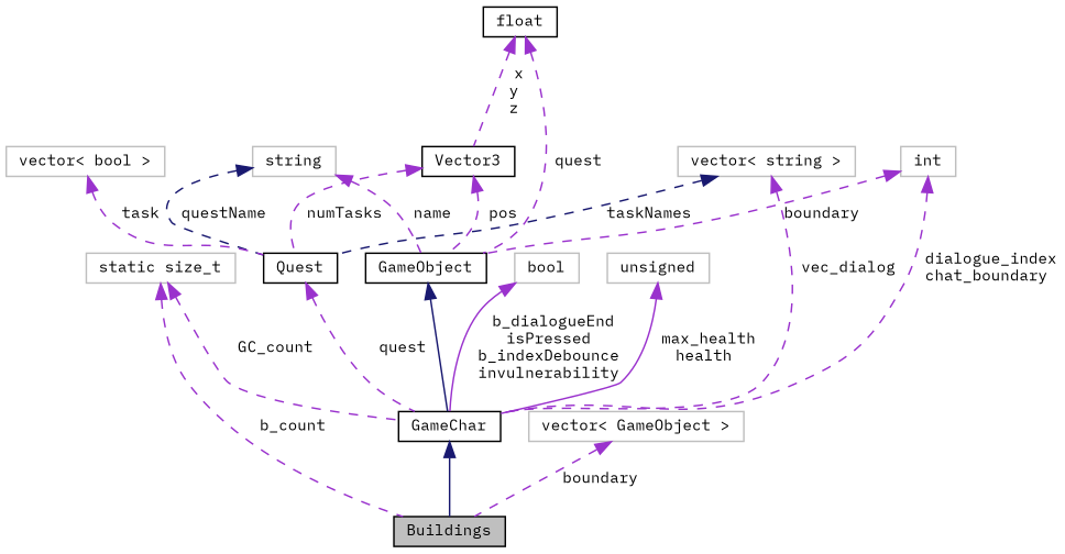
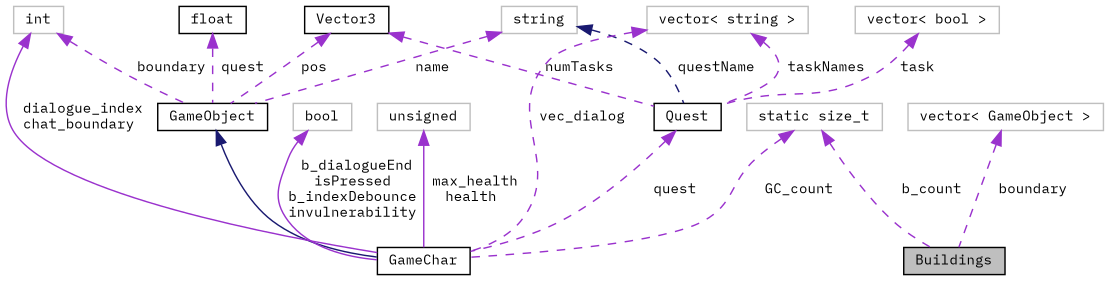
  digraph {
    fontname="IBM Plex Mono"
    node [color=grey75 fontname="IBM Plex Mono" fontsize=10 shape=record]
    edge [color=darkorchid3 dir=back fontname="IBM Plex Mono" fontsize=10 labelfontname=Helvetica labelfontsize=10 style=dashed]
    n1 [color=black fillcolor=grey75 fontcolor=black height=0.2 label=Buildings style=filled width=0.4]
    n2 [color=black height=0.2 label=GameChar width=0.4]
    n3 [color=black height=0.2 label=GameObject width=0.4]
    n4 [color=black height=0.2 label=float width=0.4]
    n5 [color=black height=0.2 label=Vector3 width=0.4]
    n6 [color=black height=0.2 label=Quest width=0.4]
    n7 [height=0.2 label=int width=0.4]
    n8 [height=0.2 label=string width=0.4]
    n9 [height=0.2 label="static size_t" width=0.4]
    n10 [height=0.2 label="vector\< string \>" width=0.4]
    n11 [height=0.2 label=bool width=0.4]
    n12 [height=0.2 label=unsigned width=0.4]
    n13 [height=0.2 label="vector\< bool \>" width=0.4]
    n14 [height=0.2 label="vector\< GameObject \>" width=0.4]
-   n2 -> n1 [color=midnightblue style=solid]
    n3 -> n2 [color=midnightblue style=solid]
    n4 -> n3 [label=" quest"]
-   n4 -> n5 [label=" x\ny\nz"]
    n5 -> n3 [label=" pos"]
    n5 -> n6 [label=" numTasks"]
    n6 -> n2 [label=" quest"]
-   n7 -> n2 [label=" dialogue_index\nchat_boundary"]
+   n7 -> n2 [label=" dialogue_index\nchat_boundary" style=solid]
    n7 -> n3 [label=" boundary"]
    n8 -> n3 [label=" name"]
    n8 -> n6 [color=midnightblue label=" questName"]
    n9 -> n1 [label=" b_count"]
    n9 -> n2 [label=" GC_count"]
    n10 -> n2 [label=" vec_dialog"]
-   n10 -> n6 [color=midnightblue label=" taskNames"]
+   n10 -> n6 [label=" taskNames"]
    n11 -> n2 [label=" b_dialogueEnd\nisPressed\nb_indexDebounce\ninvulnerability" style=solid]
    n12 -> n2 [label=" max_health\nhealth" style=solid]
    n13 -> n6 [label=" task"]
    n14 -> n1 [label=" boundary"]
  }
